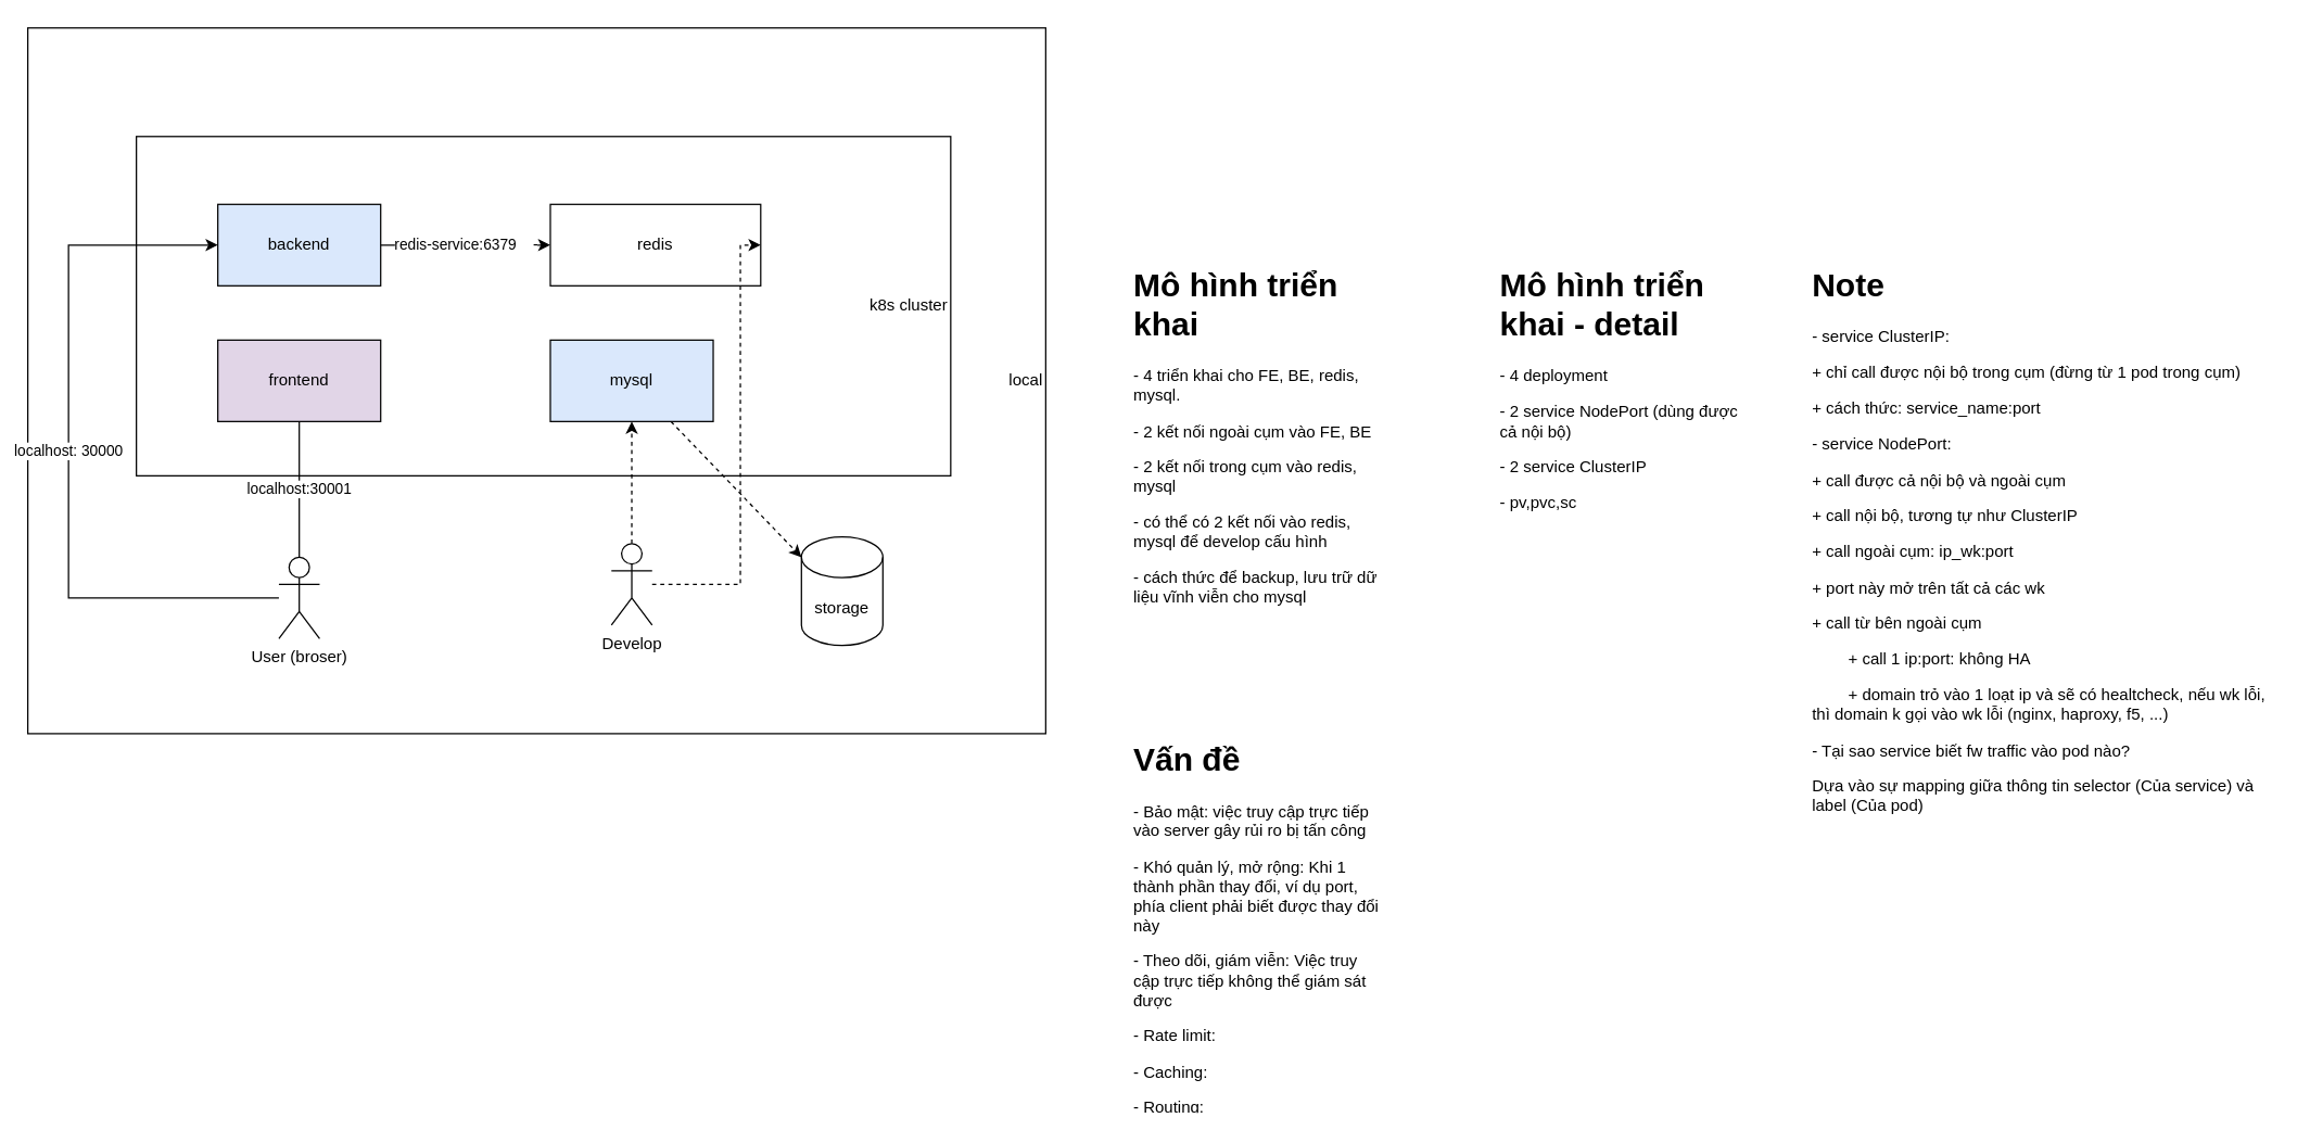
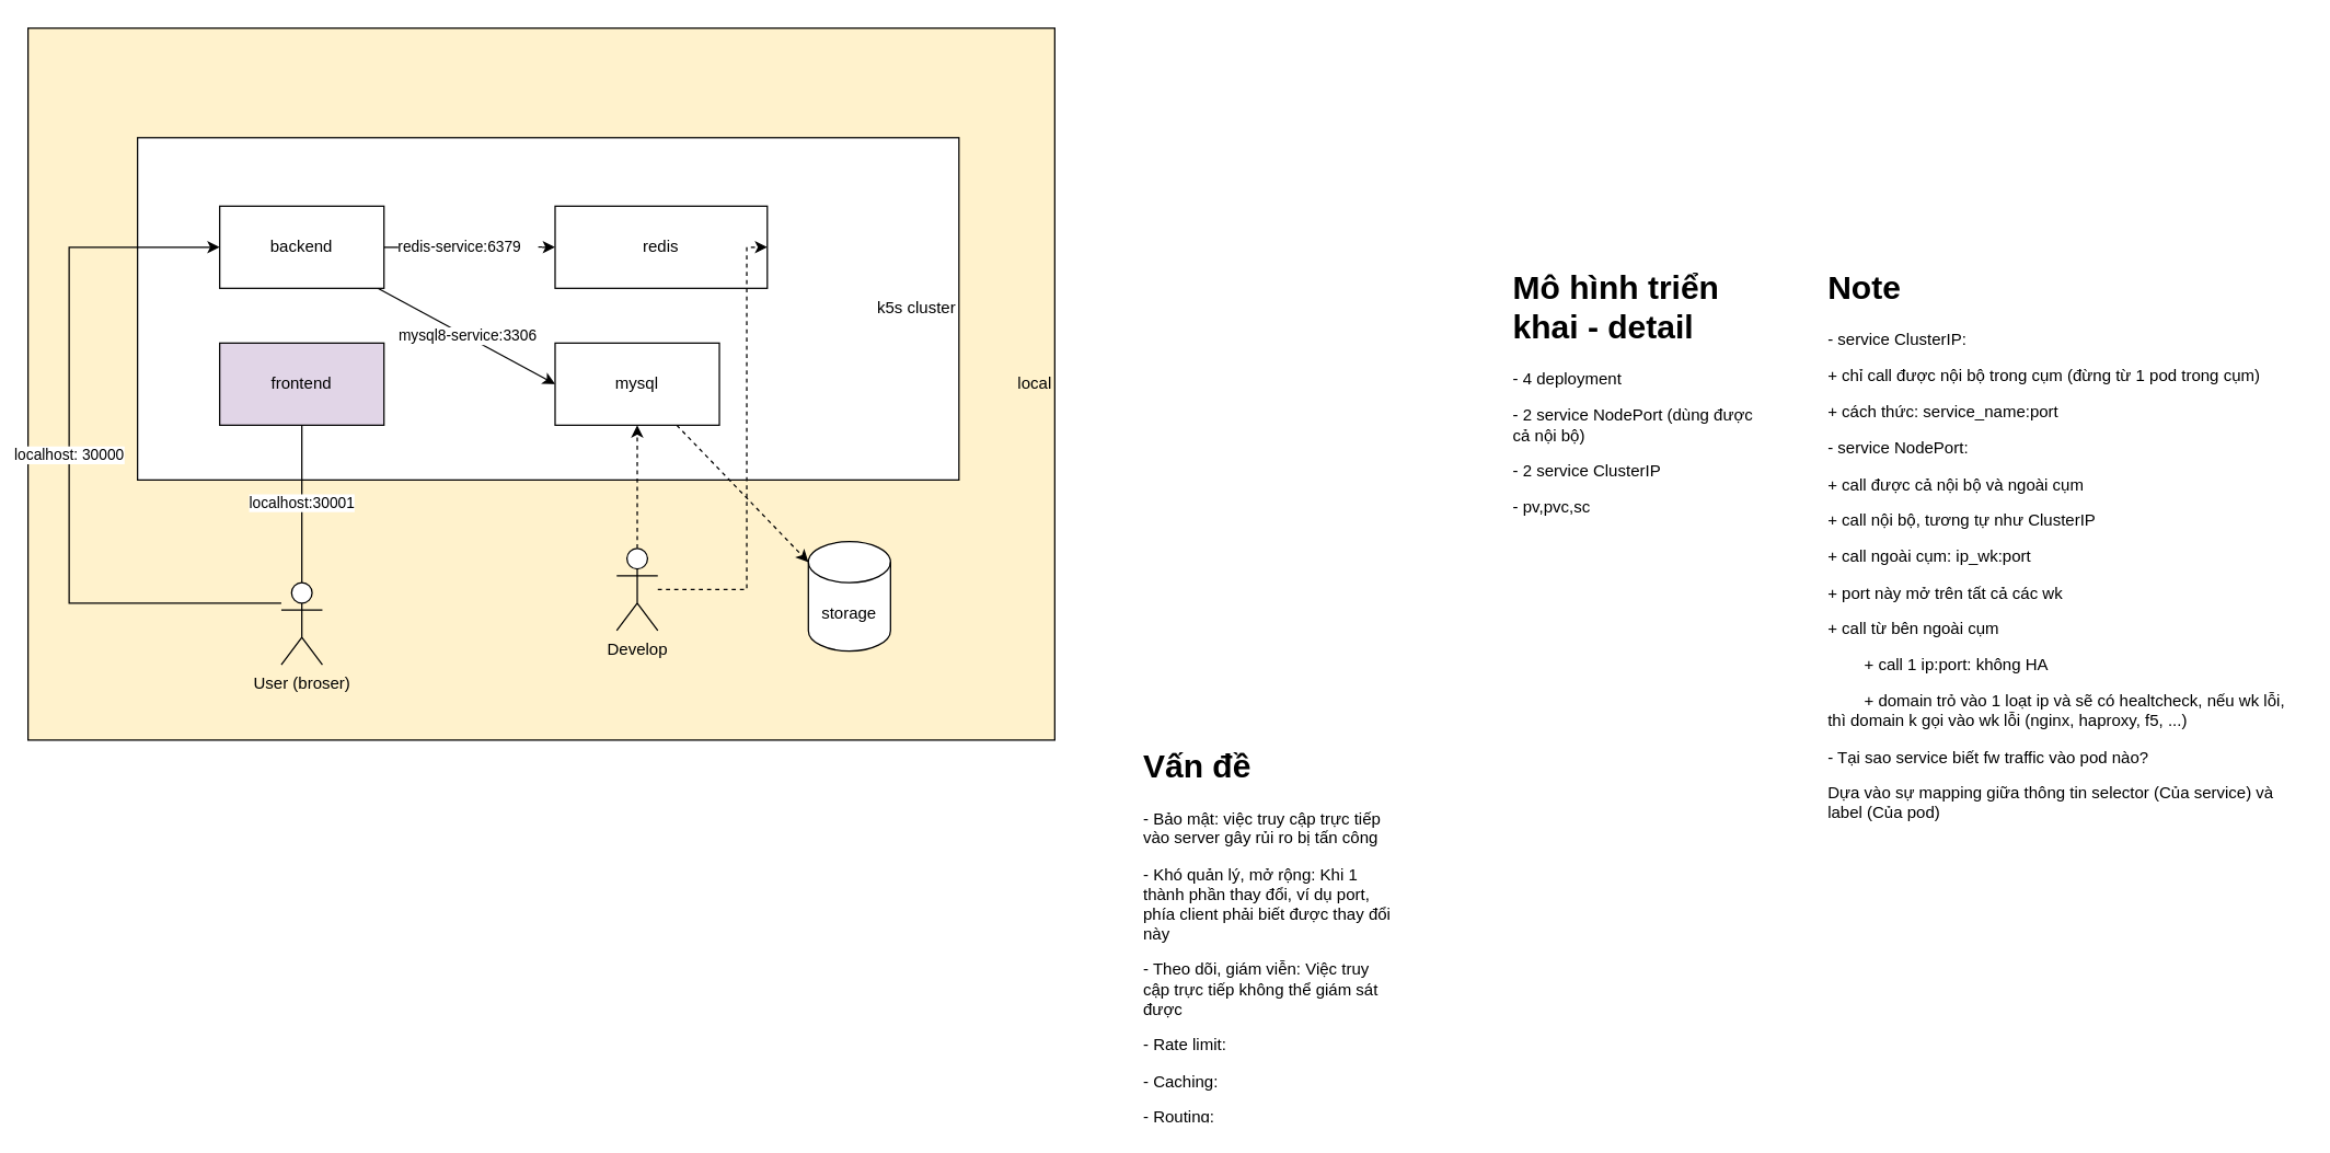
  <mxCell id="0" />
  <mxCell id="1" parent="0" />
- <mxCell id="2" value="local" style="rounded=0;whiteSpace=wrap;html=1;align=right;" parent="1" vertex="1"><mxGeometry x="20" y="20" width="750" height="520" as="geometry" /></mxCell>
- <mxCell id="3" value="k8s cluster" style="rounded=0;whiteSpace=wrap;html=1;align=right;" parent="1" vertex="1"><mxGeometry x="100" y="100" width="600" height="250" as="geometry" /></mxCell>
+ <mxCell id="2" value="local" style="rounded=0;whiteSpace=wrap;html=1;align=right;fillColor=#fff2cc;" parent="1" vertex="1"><mxGeometry x="20" y="20" width="750" height="520" as="geometry" /></mxCell>
+ <mxCell id="3" value="k5s cluster" style="rounded=0;whiteSpace=wrap;html=1;align=right;" parent="1" vertex="1"><mxGeometry x="100" y="100" width="600" height="250" as="geometry" /></mxCell>
  <mxCell id="4" value="redis-service:6379&amp;nbsp; &amp;nbsp; - " style="edgeStyle=orthogonalEdgeStyle;rounded=0;orthogonalLoop=1;jettySize=auto;html=1;entryX=0;entryY=0.5;entryDx=0;entryDy=0;" parent="1" source="7" target="9" edge="1"><mxGeometry relative="1" as="geometry" /></mxCell>
  <mxCell id="5" style="rounded=0;orthogonalLoop=1;jettySize=auto;html=1;entryX=0;entryY=0.5;entryDx=0;entryDy=0;" parent="1" target="10" edge="1"><mxGeometry relative="1" as="geometry"><mxPoint x="405" y="280" as="sourcePoint" /></mxGeometry></mxCell>
- <mxCell id="7" value="backend" style="rounded=0;whiteSpace=wrap;html=1;fillColor=#dae8fc;" parent="1" vertex="1"><mxGeometry x="160" y="150" width="120" height="60" as="geometry" /></mxCell>
+ <mxCell id="6" value="mysql8-service:3306" style="rounded=0;orthogonalLoop=1;jettySize=auto;html=1;entryX=0;entryY=0.5;entryDx=0;entryDy=0;" parent="1" source="7" target="10" edge="1"><mxGeometry relative="1" as="geometry" /></mxCell>
+ <mxCell id="7" value="backend" style="rounded=0;whiteSpace=wrap;html=1;" parent="1" vertex="1"><mxGeometry x="160" y="150" width="120" height="60" as="geometry" /></mxCell>
  <mxCell id="8" value="frontend" style="rounded=0;whiteSpace=wrap;html=1;fillColor=#e1d5e7;" parent="1" vertex="1"><mxGeometry x="160" y="250" width="120" height="60" as="geometry" /></mxCell>
  <mxCell id="9" value="redis" style="rounded=0;whiteSpace=wrap;html=1;" parent="1" vertex="1"><mxGeometry x="405" y="150" width="155" height="60" as="geometry" /></mxCell>
- <mxCell id="10" value="mysql" style="rounded=0;whiteSpace=wrap;html=1;fillColor=#dae8fc;" parent="1" vertex="1"><mxGeometry x="405" y="250" width="120" height="60" as="geometry" /></mxCell>
+ <mxCell id="10" value="mysql" style="rounded=0;whiteSpace=wrap;html=1;" parent="1" vertex="1"><mxGeometry x="405" y="250" width="120" height="60" as="geometry" /></mxCell>
  <mxCell id="11" value="localhost:30001" style="edgeStyle=orthogonalEdgeStyle;rounded=0;orthogonalLoop=1;jettySize=auto;html=1;entryX=0.5;entryY=1;entryDx=0;entryDy=0;endArrow=none;" parent="1" source="13" target="8" edge="1"><mxGeometry relative="1" as="geometry" /></mxCell>
  <mxCell id="12" value="localhost: 30000" style="edgeStyle=orthogonalEdgeStyle;rounded=0;orthogonalLoop=1;jettySize=auto;html=1;entryX=0;entryY=0.5;entryDx=0;entryDy=0;" parent="1" source="13" target="7" edge="1"><mxGeometry relative="1" as="geometry"><Array as="points"><mxPoint x="50" y="440" /><mxPoint x="50" y="180" /></Array></mxGeometry></mxCell>
- <mxCell id="13" value="User (broser)" style="shape=umlActor;verticalLabelPosition=bottom;verticalAlign=top;html=1;outlineConnect=0;" parent="1" vertex="1"><mxGeometry x="205" y="410" width="30" height="60" as="geometry" /></mxCell>
+ <mxCell id="13" value="User (broser)" style="shape=umlActor;verticalLabelPosition=bottom;verticalAlign=top;html=1;outlineConnect=0;" parent="1" vertex="1"><mxGeometry x="205" y="425" width="30" height="60" as="geometry" /></mxCell>
  <mxCell id="14" style="edgeStyle=orthogonalEdgeStyle;rounded=0;orthogonalLoop=1;jettySize=auto;html=1;entryX=0.5;entryY=1;entryDx=0;entryDy=0;dashed=1;" parent="1" source="16" target="10" edge="1"><mxGeometry relative="1" as="geometry" /></mxCell>
  <mxCell id="15" style="edgeStyle=orthogonalEdgeStyle;rounded=0;orthogonalLoop=1;jettySize=auto;html=1;entryX=1;entryY=0.5;entryDx=0;entryDy=0;dashed=1;" parent="1" source="16" target="9" edge="1"><mxGeometry relative="1" as="geometry"><Array as="points"><mxPoint x="545" y="430" /><mxPoint x="545" y="180" /></Array></mxGeometry></mxCell>
  <mxCell id="16" value="Develop" style="shape=umlActor;verticalLabelPosition=bottom;verticalAlign=top;html=1;outlineConnect=0;" parent="1" vertex="1"><mxGeometry x="450" y="400" width="30" height="60" as="geometry" /></mxCell>
- <mxCell id="17" value="&lt;h1&gt;Mô hình triển khai&lt;/h1&gt;&lt;p&gt;- 4 triển khai cho FE, BE, redis, mysql.&lt;/p&gt;&lt;p&gt;- 2 kết nối ngoài cụm vào FE, BE&lt;/p&gt;&lt;p&gt;- 2 kết nối trong cụm vào redis, mysql&lt;/p&gt;&lt;p&gt;- có thể có 2 kết nối vào redis, mysql để develop cấu hình&lt;/p&gt;&lt;p&gt;- cách thức để backup, lưu trữ dữ liệu vĩnh viễn cho mysql&lt;/p&gt;" style="text;html=1;spacing=5;spacingTop=-20;whiteSpace=wrap;overflow=hidden;rounded=0;" parent="1" vertex="1"><mxGeometry x="830" y="190" width="190" height="280" as="geometry" /></mxCell>
  <mxCell id="18" value="storage" style="shape=cylinder3;whiteSpace=wrap;html=1;boundedLbl=1;backgroundOutline=1;size=15;" parent="1" vertex="1"><mxGeometry x="590" y="395" width="60" height="80" as="geometry" /></mxCell>
  <mxCell id="19" style="rounded=0;orthogonalLoop=1;jettySize=auto;html=1;entryX=0;entryY=0;entryDx=0;entryDy=15;entryPerimeter=0;dashed=1;" parent="1" source="10" target="18" edge="1"><mxGeometry relative="1" as="geometry" /></mxCell>
  <mxCell id="20" value="&lt;h1&gt;Mô hình triển khai - detail&lt;/h1&gt;&lt;p&gt;- 4 deployment&lt;br&gt;&lt;/p&gt;&lt;p&gt;- 2 service NodePort (dùng được cả nội bộ)&amp;nbsp;&lt;/p&gt;&lt;p&gt;- 2 service ClusterIP&lt;/p&gt;&lt;p&gt;- pv,pvc,sc&lt;/p&gt;" style="text;html=1;spacing=5;spacingTop=-20;whiteSpace=wrap;overflow=hidden;rounded=0;" parent="1" vertex="1"><mxGeometry x="1100" y="190" width="190" height="280" as="geometry" /></mxCell>
  <mxCell id="21" value="&lt;h1&gt;Note&lt;/h1&gt;&lt;p&gt;- service ClusterIP:&lt;/p&gt;&lt;p&gt;+ chỉ call được nội bộ trong cụm (đừng từ 1 pod trong cụm)&lt;/p&gt;&lt;p&gt;+ cách thức: service_name:port&lt;/p&gt;&lt;p&gt;- service NodePort:&lt;/p&gt;&lt;p&gt;+ call được cả nội bộ và ngoài cụm&lt;/p&gt;&lt;p&gt;+ call nội bộ, tương tự như ClusterIP&lt;/p&gt;&lt;p&gt;+ call ngoài cụm: ip_wk:port&lt;/p&gt;&lt;p&gt;+ port này mở trên tất cả các wk&lt;/p&gt;&lt;p&gt;+ call từ bên ngoài cụm&lt;/p&gt;&lt;p&gt;&lt;span style=&quot;white-space: pre;&quot;&gt;&#09;&lt;/span&gt;+ call 1 ip:port: không HA&lt;br&gt;&lt;/p&gt;&lt;p&gt;&lt;span style=&quot;white-space: pre;&quot;&gt;&#09;&lt;/span&gt;+ domain trỏ vào 1 loạt ip và sẽ có healtcheck, nếu wk lỗi, thì domain k gọi vào wk lỗi (nginx, haproxy, f5, ...)&lt;br&gt;&lt;/p&gt;&lt;p&gt;- Tại sao service biết fw traffic vào pod nào?&lt;/p&gt;&lt;p&gt;Dựa vào sự mapping giữa thông tin selector (Của service) và label (Của pod)&lt;/p&gt;" style="text;html=1;spacing=5;spacingTop=-20;whiteSpace=wrap;overflow=hidden;rounded=0;" parent="1" vertex="1"><mxGeometry x="1330" y="190" width="350" height="430" as="geometry" /></mxCell>
  <mxCell id="22" value="&lt;h1&gt;Vấn đề&lt;/h1&gt;&lt;p&gt;- Bảo mật: việc truy cập trực tiếp vào server gây rủi ro bị tấn công&lt;/p&gt;&lt;p&gt;- Khó quản lý, mở rộng: Khi 1 thành phần thay đổi, ví dụ port, phía client phải biết được thay đổi này&lt;/p&gt;&lt;p&gt;- Theo dõi, giám viễn: Việc truy cập trực tiếp không thể giám sát được&lt;/p&gt;&lt;p&gt;- Rate limit:&lt;/p&gt;&lt;p&gt;- Caching:&amp;nbsp;&lt;/p&gt;&lt;p&gt;- Routing:&lt;/p&gt;" style="text;html=1;spacing=5;spacingTop=-20;whiteSpace=wrap;overflow=hidden;rounded=0;" vertex="1" parent="1"><mxGeometry x="830" y="540" width="190" height="280" as="geometry" /></mxCell>
